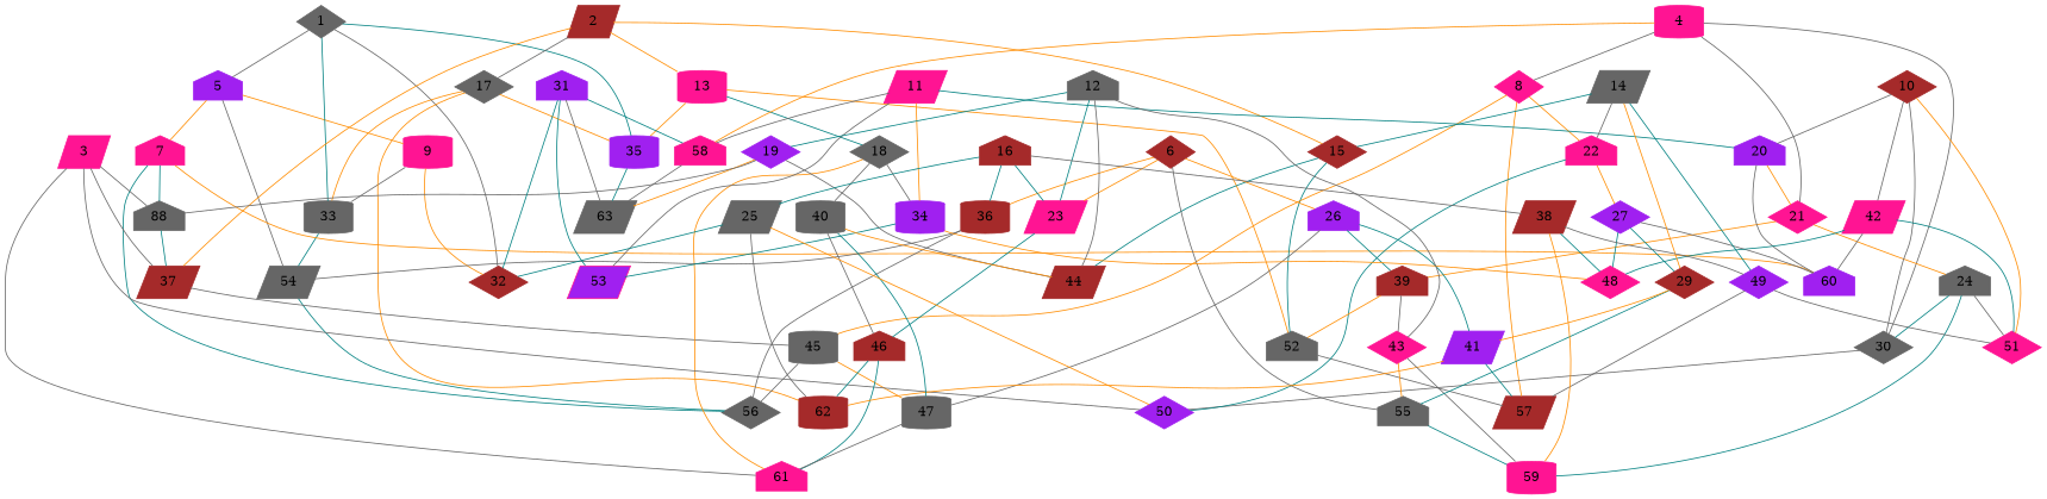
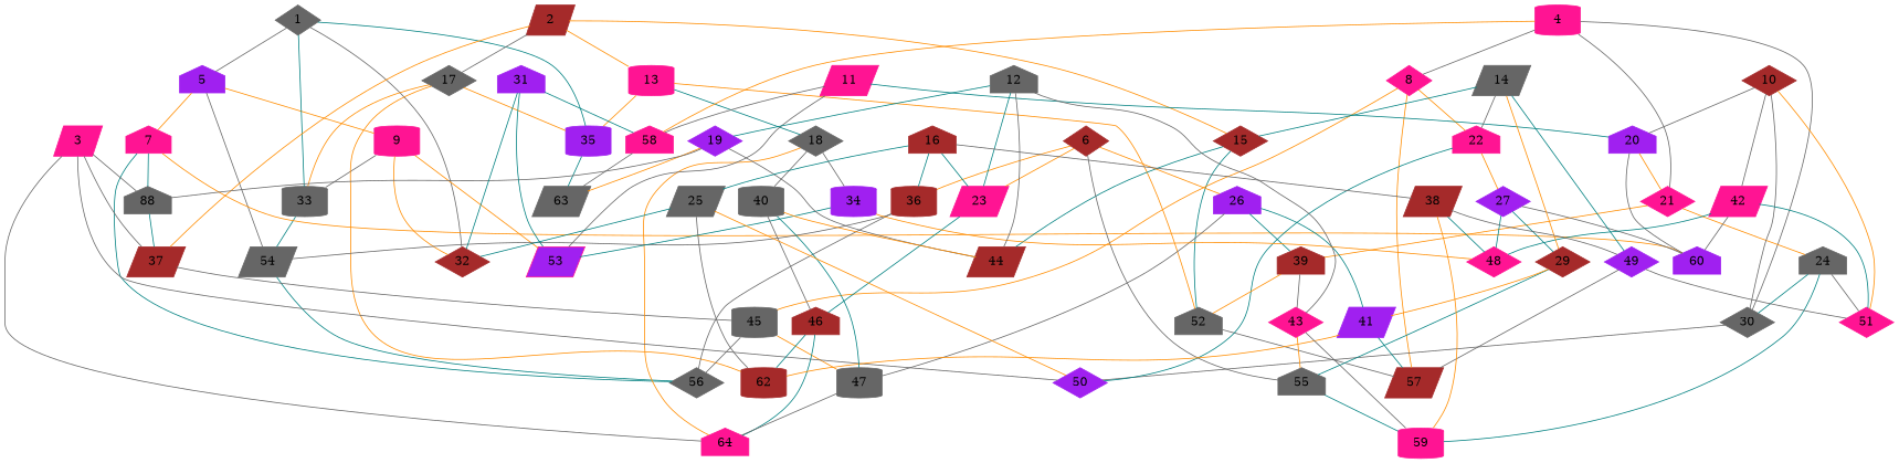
  graph {
    node [color=gray40 shape=diamond style=filled]
    edge [color=gray40]
    5 [color=purple shape=house]
    1
    32 [color=brown]
    33 [shape=cylinder]
    35 [color=purple shape=cylinder]
    7 [color=deeppink shape=house]
    9 [color=deeppink shape=cylinder]
    54 [shape=parallelogram]
    63 [shape=parallelogram]
    2 [color=brown shape=parallelogram]
    13 [color=deeppink shape=cylinder]
    15 [color=brown]
    17
    37 [color=brown shape=parallelogram]
    18
    52 [shape=house]
    44 [color=brown shape=parallelogram]
    62 [color=brown shape=cylinder]
    45 [shape=cylinder]
    3 [color=deeppink shape=parallelogram]
    n21 [label=88 shape=house]
    50 [color=purple]
-   61 [color=deeppink shape=house]
+   61 [color=deeppink shape=house label=64]
    4 [color=deeppink shape=cylinder]
    8 [color=deeppink]
    21 [color=deeppink]
    30
    58 [color=deeppink shape=house]
    22 [color=deeppink shape=house]
    57 [color=brown shape=parallelogram]
    24 [shape=house]
    39 [color=brown shape=house]
    56
    60 [color=purple shape=house]
    53 [color=deeppink fillcolor=purple shape=parallelogram]
    6 [color=brown]
    23 [color=deeppink shape=parallelogram]
    26 [color=purple shape=house]
    36 [color=brown shape=cylinder]
    55 [shape=house]
    46 [color=brown shape=house]
    41 [color=purple shape=parallelogram]
    47 [shape=cylinder]
    59 [color=deeppink shape=cylinder]
    27 [color=purple]
    10 [color=brown]
    20 [color=purple shape=house]
    42 [color=deeppink shape=parallelogram]
    51 [color=deeppink]
    48 [color=deeppink]
    11 [color=deeppink shape=parallelogram]
    34 [color=purple shape=cylinder]
    12 [shape=house]
    19 [color=purple]
    43 [color=deeppink]
    40 [shape=cylinder]
    14 [shape=parallelogram]
    29 [color=brown]
    49 [color=purple]
    16 [color=brown shape=house]
    25 [shape=parallelogram]
    38 [color=brown shape=parallelogram]
    31 [color=purple shape=house]
    5 -- 7 [color=darkorange]
    5 -- 9 [color=darkorange]
    5 -- 54
    1 -- 5
    1 -- 32
    1 -- 33 [color=teal]
    1 -- 35 [color=teal]
    33 -- 54 [color=teal]
    35 -- 63 [color=teal]
    7 -- n21 [color=teal]
    7 -- 56 [color=teal]
    7 -- 60 [color=darkorange]
    9 -- 32 [color=darkorange]
    9 -- 33
+   9 -- 53 [color=darkorange]
    54 -- 56 [color=teal]
    2 -- 13 [color=darkorange]
    2 -- 15 [color=darkorange]
    2 -- 17
    2 -- 37 [color=darkorange]
    13 -- 35 [color=darkorange]
    13 -- 18 [color=teal]
    13 -- 52 [color=darkorange]
    15 -- 52 [color=teal]
    15 -- 44 [color=teal]
    17 -- 33 [color=darkorange]
    17 -- 35 [color=darkorange]
    17 -- 62 [color=darkorange]
    37 -- 45
    18 -- 61 [color=darkorange]
    18 -- 34
    18 -- 40
    52 -- 57
    45 -- 56
    45 -- 47 [color=darkorange]
    3 -- 37
    3 -- n21
    3 -- 50
    3 -- 61
    n21 -- 37 [color=teal]
    4 -- 8
    4 -- 21
    4 -- 30
    4 -- 58 [color=darkorange]
    8 -- 45 [color=darkorange]
    8 -- 22 [color=darkorange]
    8 -- 57 [color=darkorange]
    21 -- 24 [color=darkorange]
    21 -- 39 [color=darkorange]
    30 -- 50
    58 -- 63
    22 -- 50 [color=teal]
    22 -- 27 [color=darkorange]
    24 -- 30 [color=teal]
    24 -- 59 [color=teal]
    24 -- 51
    39 -- 52 [color=darkorange]
    39 -- 43
    6 -- 23 [color=darkorange]
    6 -- 26 [color=darkorange]
    6 -- 36 [color=darkorange]
    6 -- 55
    23 -- 46 [color=teal]
    26 -- 39 [color=teal]
    26 -- 41 [color=teal]
    26 -- 47
    36 -- 54
    36 -- 56
    55 -- 59 [color=teal]
    46 -- 62 [color=teal]
    46 -- 61 [color=teal]
    41 -- 62 [color=darkorange]
    41 -- 57 [color=teal]
    47 -- 61
    27 -- 60
    27 -- 48 [color=teal]
    27 -- 29 [color=teal]
    10 -- 30
    10 -- 20
    10 -- 42
    10 -- 51 [color=darkorange]
    20 -- 21 [color=darkorange]
    20 -- 60
    42 -- 60
    42 -- 51 [color=teal]
    42 -- 48 [color=teal]
    11 -- 58
    11 -- 53
    11 -- 20 [color=teal]
-   11 -- 34 [color=darkorange]
    34 -- 53 [color=teal]
    34 -- 48 [color=darkorange]
    12 -- 44
    12 -- 23 [color=teal]
    12 -- 19 [color=teal]
    12 -- 43
    19 -- 63 [color=darkorange]
    19 -- 44
    19 -- n21
    43 -- 55 [color=darkorange]
    43 -- 59
    40 -- 44 [color=darkorange]
    40 -- 46
    40 -- 47 [color=teal]
    14 -- 15 [color=teal]
    14 -- 22
    14 -- 29 [color=darkorange]
    14 -- 49 [color=teal]
    29 -- 55 [color=teal]
    29 -- 41 [color=darkorange]
    49 -- 57
    49 -- 51
    16 -- 23 [color=teal]
    16 -- 36 [color=teal]
    16 -- 25 [color=teal]
    16 -- 38
    25 -- 32 [color=teal]
    25 -- 62
    25 -- 50 [color=darkorange]
    38 -- 59 [color=darkorange]
    38 -- 48 [color=teal]
    38 -- 49
    31 -- 32 [color=teal]
-   31 -- 63
    31 -- 58 [color=teal]
    31 -- 53 [color=teal]
  }
